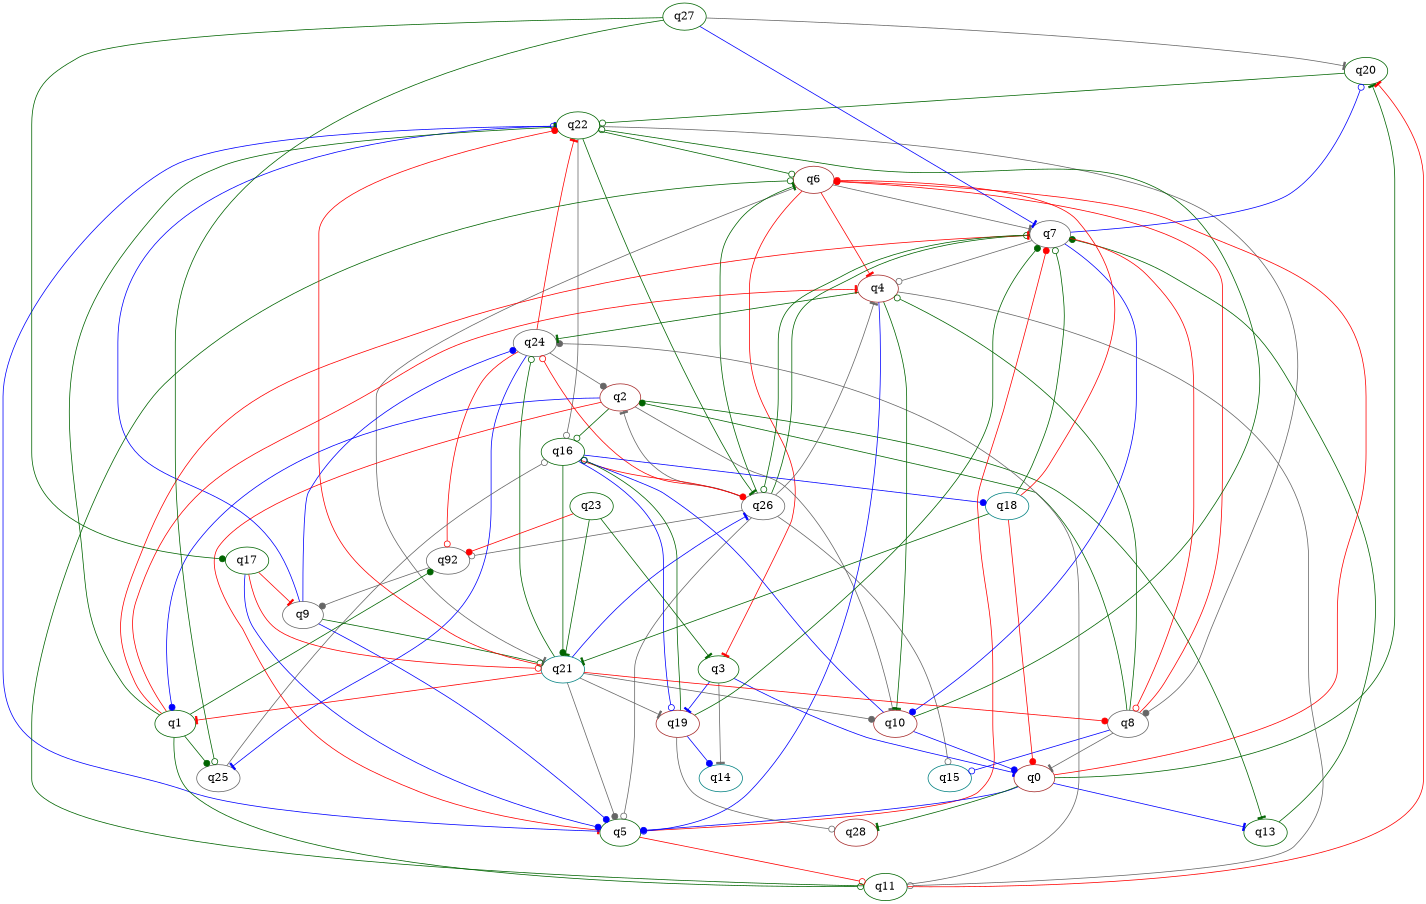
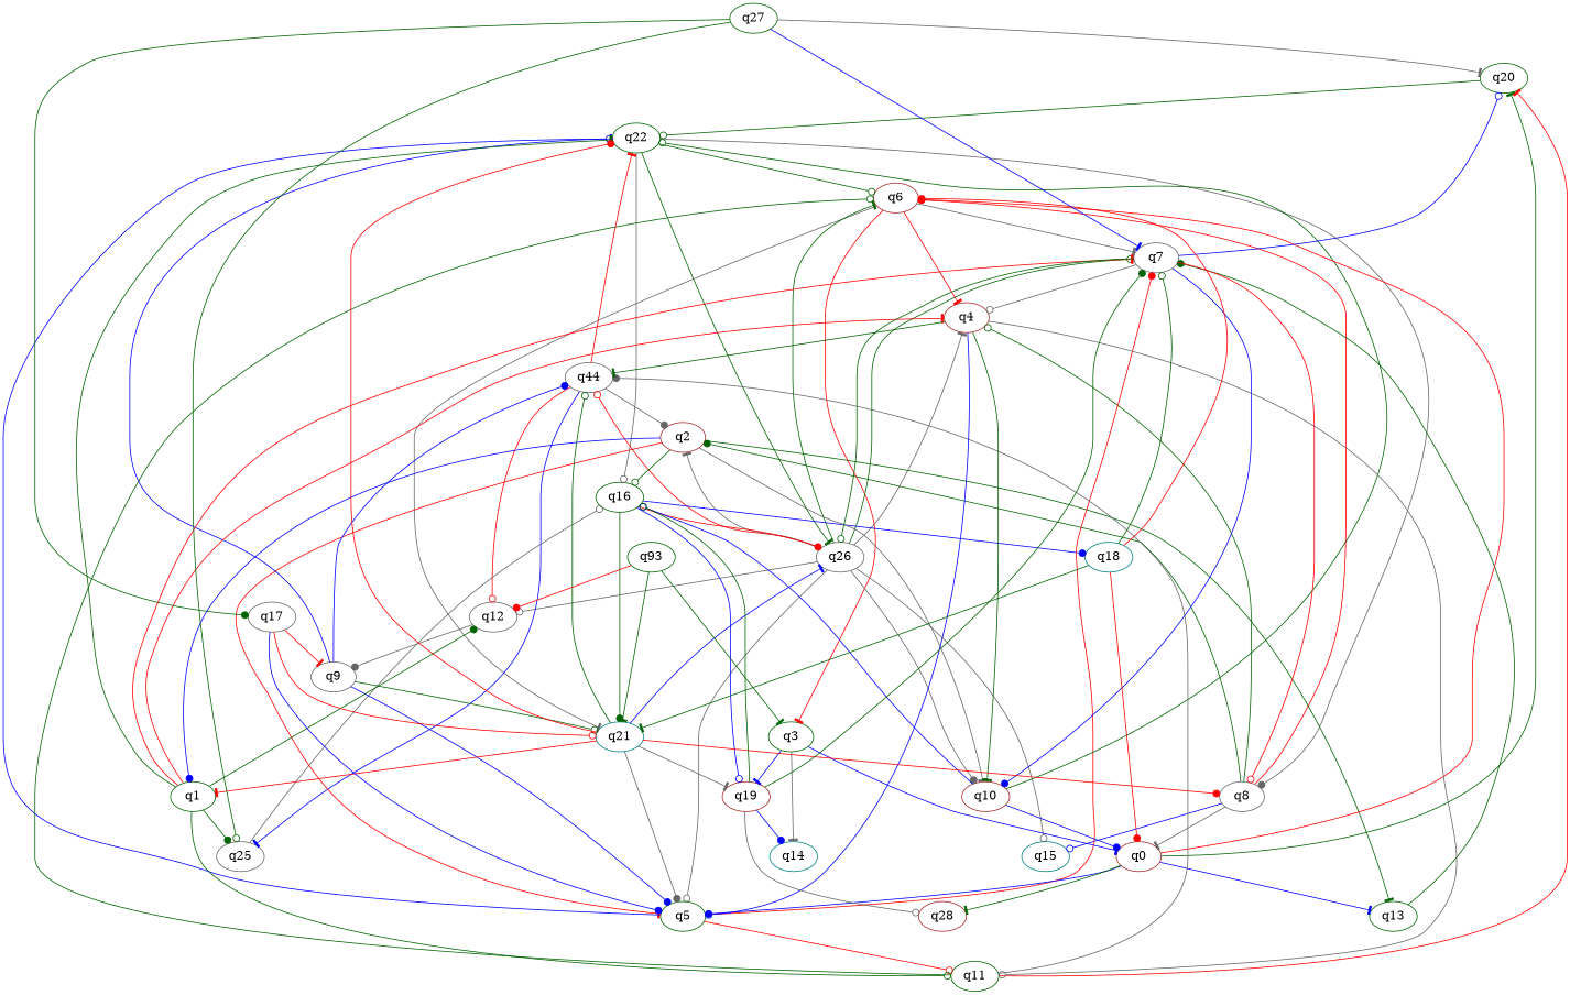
  digraph {
    node [color=darkgreen]
    edge [arrowhead=tee color=darkgreen]
    q20 [initial=1]
    q22
    q6 [color=brown]
    q8 [color=gray40]
    q26 [color=gray40]
    q16
-   q24 [color=gray40 final=1]
-   q12 [color=gray40 label=q92]
+   q24 [color=gray40 final=1 label=q44]
+   q12 [color=gray40]
    q25 [color=gray40]
    q2 [color=brown]
    q9 [color=gray40]
    q5
    q13
    q1
    q10 [color=brown]
    q0 [color=brown]
    q28 [color=brown]
    q7 [color=gray40]
    q11
    q4 [color=brown]
    q3
    q21 [color=teal]
    q19 [color=brown]
    q14 [color=teal]
    q15 [color=teal]
    q18 [color=teal]
-   q17
-   q23
+   q17 [color=gray40]
+   q23 [label=q93]
    q27
    q20 -> q22 [arrowhead=odot]
    q22 -> q6 [arrowhead=odot]
    q22 -> q8 [arrowhead=dot color=gray40]
    q22 -> q26
    q22 -> q16 [arrowhead=odot color=gray40]
    q6 -> q7 [color=gray40]
    q6 -> q4 [color=red]
    q6 -> q3 [color=red]
    q6 -> q21 [color=gray40]
    q8 -> q6 [arrowhead=dot color=red]
    q8 -> q2 [arrowhead=dot]
    q8 -> q0 [color=gray40]
    q8 -> q4 [arrowhead=odot]
    q8 -> q15 [arrowhead=odot color=blue]
    q26 -> q6
    q26 -> q24 [arrowhead=odot color=red]
    q26 -> q12 [arrowhead=odot color=gray40]
    q26 -> q2 [color=gray40]
    q26 -> q5 [arrowhead=odot color=gray40]
-   q21 -> q10 [arrowhead=dot color=gray40]
+   q26 -> q10 [arrowhead=dot color=gray40]
    q26 -> q7 [arrowhead=odot]
    q26 -> q4 [color=gray40]
    q26 -> q15 [arrowhead=odot color=gray40]
    q16 -> q26 [arrowhead=dot color=red]
    q16 -> q21 [arrowhead=dot]
    q16 -> q19 [arrowhead=odot color=blue]
    q16 -> q18 [arrowhead=dot color=blue]
    q24 -> q22 [color=red]
    q24 -> q12 [arrowhead=odot color=red]
    q24 -> q25 [color=blue]
    q24 -> q2 [arrowhead=dot color=gray40]
    q12 -> q9 [arrowhead=dot color=gray40]
    q25 -> q16 [arrowhead=odot color=gray40]
    q2 -> q16 [arrowhead=odot]
    q2 -> q5 [color=red]
    q2 -> q13
    q2 -> q1 [arrowhead=dot color=blue]
    q2 -> q10 [color=gray40]
    q9 -> q22 [color=blue]
    q9 -> q24 [arrowhead=dot color=blue]
    q9 -> q5 [arrowhead=dot color=blue]
    q9 -> q21 [arrowhead=odot]
    q5 -> q22 [arrowhead=odot color=blue]
    q5 -> q7 [arrowhead=dot color=red]
    q5 -> q11 [arrowhead=odot color=red]
    q13 -> q7 [arrowhead=dot]
    q1 -> q22
    q1 -> q12 [arrowhead=dot]
    q1 -> q25 [arrowhead=dot]
    q1 -> q7 [color=red]
    q1 -> q11 [arrowhead=odot]
    q1 -> q4 [color=red]
    q10 -> q22 [arrowhead=odot]
    q10 -> q16 [arrowhead=odot color=blue]
    q10 -> q0 [arrowhead=dot color=blue]
    q0 -> q20
    q0 -> q6 [arrowhead=dot color=red]
    q0 -> q5 [arrowhead=dot color=blue]
    q0 -> q13 [color=blue]
    q0 -> q28
    q7 -> q20 [arrowhead=odot color=blue]
    q7 -> q8 [arrowhead=odot color=red]
    q7 -> q26 [arrowhead=odot]
    q7 -> q10 [arrowhead=dot color=blue]
    q7 -> q4 [arrowhead=odot color=gray40]
    q11 -> q20 [color=red]
    q11 -> q6 [arrowhead=odot]
    q11 -> q24 [arrowhead=dot color=gray40]
    q4 -> q24
    q4 -> q5 [arrowhead=odot color=blue]
    q4 -> q10
    q4 -> q11 [arrowhead=odot color=gray40]
    q3 -> q0 [color=blue]
    q3 -> q19 [color=blue]
    q3 -> q14 [color=gray40]
    q21 -> q22 [arrowhead=dot color=red]
    q21 -> q8 [arrowhead=dot color=red]
    q21 -> q26 [color=blue]
    q21 -> q24 [arrowhead=odot]
    q21 -> q5 [arrowhead=dot color=gray40]
    q21 -> q1 [color=red]
    q21 -> q19 [color=gray40]
    q19 -> q16 [arrowhead=odot]
    q19 -> q28 [arrowhead=odot color=gray40]
    q19 -> q7 [arrowhead=dot]
    q19 -> q14 [arrowhead=dot color=blue]
    q18 -> q6 [arrowhead=odot color=red]
    q18 -> q0 [arrowhead=dot color=red]
    q18 -> q7 [arrowhead=odot]
    q18 -> q21
    q17 -> q9 [color=red]
    q17 -> q5 [arrowhead=dot color=blue]
    q17 -> q21 [arrowhead=odot color=red]
    q23 -> q12 [arrowhead=dot color=red]
    q23 -> q3
    q23 -> q21
    q27 -> q20 [color=gray40]
    q27 -> q25 [arrowhead=odot]
    q27 -> q7 [color=blue]
    q27 -> q17 [arrowhead=dot]
  }
